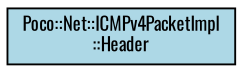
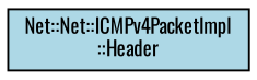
  digraph {
    rankdir=TB
    fontname=Oswald
-   n1 [color=black fillcolor=lightblue fontname=Oswald fontsize=10 height=0.2 label="Poco::Net::ICMPv4PacketImpl\l::Header" shape=record style=filled width=0.4]
+   n1 [color=black fillcolor=lightblue fontname=Oswald fontsize=10 height=0.2 label="Net::Net::ICMPv4PacketImpl\l::Header" shape=record style=filled width=0.4]
  }
